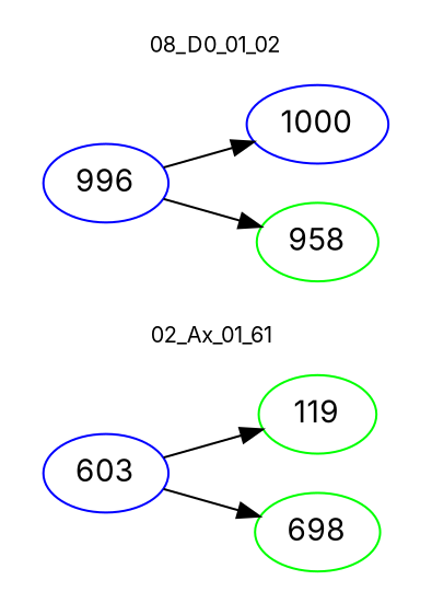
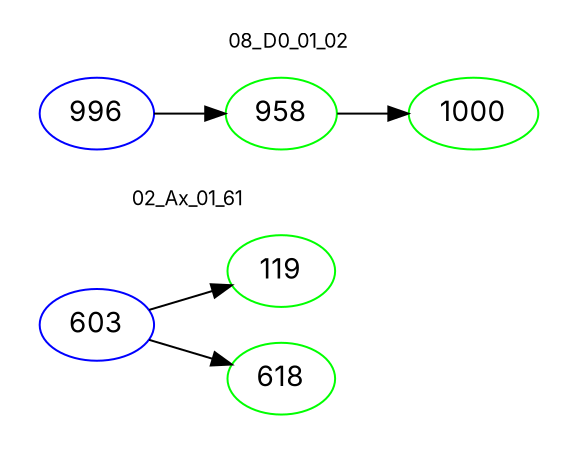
  digraph {
    fontname=Inter
    rankdir=LR
    node [color=green fontname=Inter]
    edge [color=black fontname=Inter]
    n1 [color=blue label=603]
-   n2 [label=698]
+   n2 [label=618]
    n3 [label=119]
    n4 [color=blue label=996]
    n5 [label=958]
-   n6 [color=blue label=1000]
+   n6 [label=1000]
    subgraph cluster_1 {
      color=white
      fontsize=10
      label="02_Ax_01_61"
      n1
      n2
      n3
    }
    subgraph cluster_2 {
      color=white
      fontsize=10
      label="08_D0_01_02"
      n4
      n5
      n6
    }
    n1 -> n2
    n1 -> n3
    n4 -> n5
-   n4 -> n6
+   n5 -> n6
  }
